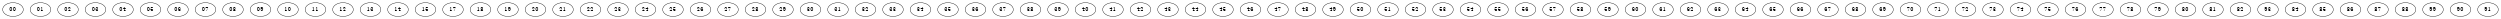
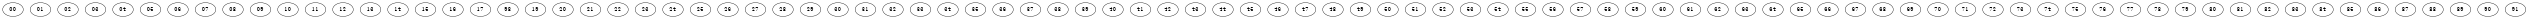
  digraph {
    node [gpsP="0x1.87927fc9e4bbp+5, -0x1.e9e5e5ec58835p+6" nameP="Main & Double Ditch Rd. Bellingham, WA"]
    00 [gpsP="0x1.8600c8cd63cb8p+5, -0x1.e9e6ef8055fbbp+6" nameP="Bellingham Station Bellingham, WA"]
    01 [gpsP="0x1.860fcdfba0f5bp+5, -0x1.e9f74553c7277p+6" nameP="Holly at Broadway Bellingham, WA"]
    02 [gpsP="0x1.86203a322af57p+5, -0x1.ea0cf52b90a78p+6" nameP="Bellingham Tech College (Lindbergh Ave.) Bellingham, WA"]
    03 [gpsP="0x1.86379661d6b4bp+5, -0x1.ea0333f5d0d21p+6" nameP="Maplewood & Cottonwood Bellingham, WA"]
    04 [gpsP="0x1.864f0739b024fp+5, -0x1.ea0cddd6e04cp+6" nameP="Bakerview at Fred Meyer Bellingham, WA"]
    05 [gpsP="0x1.8658c8c6adceep+5, -0x1.e9f70dd4d4d91p+6" nameP="Cordata Station Bellingham, WA"]
    06 [gpsP="0x1.862eb702602c9p+5, -0x1.e9e538ef34d6ap+6" nameP="St. Joseph Hospital Bellingham, WA"]
    07 [gpsP="0x1.861ab664ab7b4p+5, -0x1.e9e67253da72ap+6" nameP="Cornwall & Alabama Bellingham, WA"]
    08 [gpsP="0x1.85e88509bf9c6p+5, -0x1.e9f1633482be9p+6" nameP="WWU (V.U.) Bellingham, WA"]
    09 [gpsP="0x1.85c2d1e463c24p+5, -0x1.e9f615e54492dp+6" nameP="21st & Harris Bellingham, WA"]
    10 [gpsP="0x1.85c13701f4cccp+5, -0x1.ea02355dafde8p+6" nameP="12th & McKenzie Bellingham, WA"]
    11 [gpsP="0x1.85bd5afca5d87p+5, -0x1.e9f1ef8e98b49p+6" nameP="24th & Donovan Bellingham, WA"]
    12 [gpsP="0x1.85dcb691f7e4bp+5, -0x1.e9ef6e6106ab1p+6" nameP="WWU (H.H.) Bellingham, WA"]
    13 [gpsP="0x1.86253d99be828p+5, -0x1.e9f1c4b24c18p+6" nameP="Meridian & Illinois Bellingham, WA"]
    14 [gpsP="0x1.864b8305d95ddp+5, -0x1.e9f38eb0318b9p+6" nameP="Bellis Fair (Macy's) Bellingham, WA"]
    15 [gpsP="0x1.8678b69552e3p+5, -0x1.ea004816f0069p+6" nameP="Larkin & Hamilton Pl. Bellingham, WA"]
+   16 [gpsP="0x1.866f3b8c9e089p+5, -0x1.ea01f2b3e722cp+6" nameP="Pacific Rim Bellingham, WA"]
    17 [gpsP="0x1.878d81931296ep+5, -0x1.e9cf506a7b9eep+6" nameP="4th & Grover (Lynden) Bellingham, WA"]
-   18 [gpsP="0x1.87b3002264aedp+5, -0x1.e9b82546e165ep+6" nameP="Vinup & Aaron Dr. Bellingham, WA"]
+   18 [gpsP="0x1.87b3002264aedp+5, -0x1.e9b82546e165ep+6" nameP="Vinup & Aaron Dr. Bellingham, WA" label=98]
    19 [gpsP="0x1.87ad51dd4265dp+5, -0x1.e9cef5f336c3ep+6" nameP="Depot & Homestead Bellingham, WA"]
    20 [gpsP="0x1.877f5cf2495e1p+5, -0x1.e9eeb0b7c3505p+6" nameP="Lynden Station Bellingham, WA"]
    21 [gpsP="0x1.8721de19256afp+5, -0x1.e9f12817763e5p+6" nameP="Meridian & Pole Bellingham, WA"]
    22 [gpsP="0x1.85d72d432f29cp+5, -0x1.e9e6bd611efedp+6" nameP="32nd & Fielding Bellingham, WA"]
    23 [gpsP="0x1.8669ae4f3344p+5, -0x1.e9eeabffcdab2p+6" nameP="Wal-Mart Bellingham, WA"]
    24
    25 [gpsP="0x1.86aabab141561p+5, -0x1.ea29d2ccc10e5p+6" nameP="Northwest & Smith Bellingham, WA"]
    26 [gpsP="0x1.86c8ec6d7c046p+5, -0x1.ea492dce6f644p+6" nameP="Ferndale Station Bellingham, WA"]
    27 [gpsP="0x1.86c6e57cc6fbp+5, -0x1.ea5e9c6d89705p+6" nameP="Main & 3rd Bellingham, WA"]
    28 [gpsP="0x1.86c979760da35p+5, -0x1.ea773915cb436p+6" nameP="Mt. View & Church Rd. Bellingham, WA"]
    29 [gpsP="0x1.86e713f077cccp+5, -0x1.ea6871e6cd291p+6" nameP="Thornton & Vista Bellingham, WA"]
    30 [gpsP="0x1.85f5a87351307p+5, -0x1.e9d99483b0235p+6" nameP="Lakeway & Lincoln Bellingham, WA"]
    31 [gpsP="0x1.85f6817408e66p+5, -0x1.e9c52aac7bf47p+6" nameP="Lakeway & Yew Bellingham, WA"]
    32 [gpsP="0x1.85a6db86a3f39p+5, -0x1.e9c7cd90412b4p+6" nameP="Yew & Samish Way Bellingham, WA"]
    33 [gpsP="0x1.85d1530e9acd7p+5, -0x1.e9e2f19c8fee2p+6" nameP="Samish & Ridgemont Bellingham, WA"]
    34 [gpsP="0x1.8651376d54973p+5, -0x1.e9e9d8764e3afp+6" nameP="Bakerview & Deemer Bellingham, WA"]
    35 [gpsP="0x1.86495b1ad8c96p+5, -0x1.e9caacee0a343p+6" nameP="Bakerview Spur Rd. Bellingham, WA"]
    36 [gpsP="0x1.862f7403dddb1p+5, -0x1.e9d49fb6134cep+6" nameP="Sunset & Orleans Bellingham, WA"]
    37 [gpsP="0x1.86063ae2541d9p+5, -0x1.e9dd6f544bb1bp+6" nameP="Birchwood Center Bellingham, WA"]
    38 [gpsP="0x1.8648c352d0877p+5, -0x1.ea1a76d97b31p+6" nameP="Airport Dr. & Airport Way Bellingham, WA"]
    39 [gpsP="0x1.864cdf266ba49p+5, -0x1.ea4b5ff964db5p+6" nameP="Marietta: Hoff & Bayon Bellingham, WA"]
    40 [gpsP="0x1.865a70237e8a5p+5, -0x1.ea7c7e0d4c18ep+6" nameP="Lummi Tribal Center Bellingham, WA"]
    41 [gpsP="0x1.860954a7f8013p+5, -0x1.e9e92a3055326p+6" nameP="Lummi Ferry Bellingham, WA"]
    42 [gpsP="0x1.87f126634118p+5, -0x1.eaec27e953155p+6" nameP="Blaine (Cost Cutter) Bellingham, WA"]
    43 [gpsP="0x1.877ea3df6db94p+5, -0x1.eafd388a8b08ep+6" nameP="Birch Bay (Waterslides) Bellingham, WA"]
    44 [gpsP="0x1.875575048edbp+5, -0x1.eafc4fa05143cp+6" nameP="Birch Bay Square Bellingham, WA"]
    45 [gpsP="0x1.8756b327e018ep+5, -0x1.ea8d42d135e82p+6" nameP="Custer Bellingham, WA"]
    46 [gpsP="0x1.85de7db460c54p+5, -0x1.e9e11da887732p+6" nameP="Bill McDonald & Samish Bellingham, WA"]
    47 [gpsP="0x1.87f45f9df548fp+5, -0x1.eafee631f8a09p+6" nameP="Blaine City Hall Bellingham, WA"]
    48 [gpsP="0x1.87225e99e94abp+5, -0x1.e9c516f5e5cadp+6" nameP="Pole Rd. & Hannegan Bellingham, WA"]
    49 [gpsP="0x1.875c6dbf203bep+5, -0x1.e95d8764e3af6p+6" nameP="Everson (Main & Kirsch) Bellingham, WA"]
    50 [gpsP="0x1.876bc2eefd794p+5, -0x1.e94943830c8f6p+6" nameP="Nooksack Bellingham, WA"]
    51 [gpsP="0x1.87ff5290c68c4p+5, -0x1.e90f0c48e39eap+6" nameP="Sumas (420 Cherry) Bellingham, WA"]
    52 [gpsP="0x1.862fb620b8dd3p+5, -0x1.e9d8663c74fb5p+6" nameP="Sunset Square Bellingham, WA"]
    53 [gpsP="0x1.86bf62230ac7p+5, -0x1.e92721a642f55p+6" nameP="Nugents Corner Bellingham, WA"]
    54 [gpsP="0x1.86969c23b7953p+5, -0x1.e8dcfc829cfddp+6" nameP="Deming (Casino/Deming Rd.) Bellingham, WA"]
    55 [gpsP="0x1.864f672b8844p+5, -0x1.e8c5015c20924p+6" nameP="Van Zandt (Community Ctr.) Bellingham, WA"]
    56 [gpsP="0x1.875510d38cda7p+5, -0x1.e88e7bc3c5bd1p+6" nameP="Valero Station (Kendall) Bellingham, WA"]
    57 [gpsP="0x1.87995b5df4a7ep+5, -0x1.e89d3abe41ef9p+6" nameP="Kendall Rd. & Shamrock Rd. Bellingham, WA"]
    58 [gpsP="0x1.8359170d62bf1p+5, -0x1.e956362a5e786p+6" nameP="Skagit Station Bellingham, WA"]
    59 [gpsP="0x1.840fb84703ca9p+5, -0x1.e959043af8239p+6" nameP="Cook Rd. Park & Ride Bellingham, WA"]
    60 [gpsP="0x1.84f56b94a3909p+5, -0x1.e95c728b37d7p+6" nameP="Alger Park & Ride Bellingham, WA"]
    61 [gpsP="0x1.85de6f3bf7fddp+5, -0x1.e9dd99d2a47d2p+6" nameP="Lincoln Creek Park & Ride Bellingham, WA"]
    62 [gpsP="0x1.85d84449dbec2p+5, -0x1.e9f4ba51a005cp+6" nameP="WWU (Rec Ctr.) Bellingham, WA"]
    63 [gpsP="0x1.85f94799f284fp+5, -0x1.e9def43f019d9p+6" nameP="Potter & Humboldt Bellingham, WA"]
    64 [gpsP="0x1.85ea081146796p+5, -0x1.e9f033325c73ap+6" nameP="High Street Bellingham, WA"]
    65 [gpsP="0x1.85eab7711af55p+5, -0x1.e9e6e2435696ep+6" nameP="Sehome Village Bellingham, WA"]
    66 [gpsP="0x1.85b764d6436e1p+5, -0x1.e9e9976c98af9p+6" nameP="Old Fair. Pkwy. & 30th Bellingham, WA"]
    67 [gpsP="0x1.85b11ffdcc492p+5, -0x1.e9ffcff2f1fa8p+6" nameP="Chuckanut & Robin Ln. Bellingham, WA"]
    68 [gpsP="0x1.85c33a4723abp+5, -0x1.ea0b7ae5796cp+6" nameP="Fairhaven Trans Ctr. Bellingham, WA"]
    69 [gpsP="0x1.85d9567dbb16cp+5, -0x1.e9e91212513b6p+6" nameP="Birnham Wood Bellingham, WA"]
    70 [gpsP="0x1.85f23117d0006p+5, -0x1.e9e3189e5c77p+6" nameP="Ellis & Chestnut Bellingham, WA"]
    71 [gpsP="0x1.862541e6545d5p+5, -0x1.e9f6f6654c8afp+6" nameP="Northwest & Illinois Bellingham, WA"]
    72 [gpsP="0x1.8651348b22079p+5, -0x1.ea07d0d71d88ap+6" nameP="Northwest & Bakerview Bellingham, WA"]
    73 [gpsP="0x1.861aaadbe13ccp+5, -0x1.e9dc087af8c4ap+6" nameP="Alabama & James Bellingham, WA"]
    74 [gpsP="0x1.861aa9b499d02p+5, -0x1.e9c7f99a8b312p+6" nameP="Alabama & Woburn Bellingham, WA"]
    75 [gpsP="0x1.85ec03f1fd08p+5, -0x1.e9f4ea57f80eap+6" nameP="N. State & Cedar Bellingham, WA"]
    76 [gpsP="0x1.85f823422467cp+5, -0x1.e9986a5a10ed9p+6" nameP="Cable & Austin Bellingham, WA"]
    77 [gpsP="0x1.85b12f4cf4a56p+5, -0x1.e95864883fd5p+6" nameP="Sudden Valley Gate 13 Bellingham, WA"]
    78 [gpsP="0x1.8601cf42c8d27p+5, -0x1.e9bade2fcb9fap+6" nameP="Whatcom FallsPk (Electric) Bellingham, WA"]
    79 [gpsP="0x1.8620c15b7f829p+5, -0x1.e9aeef2fce23ep+6" nameP="Silver Beach Ave. Bellingham, WA"]
    80 [gpsP="0x1.86291c087442cp+5, -0x1.e9c66490a350dp+6" nameP="Barkley Village Bellingham, WA"]
    81 [gpsP="0x1.8636cd00cf32ep+5, -0x1.e9c7ed69fb466p+6" nameP="Sunset & Woburn Bellingham, WA"]
    82 [gpsP="0x1.8629f8b4b223dp+5, -0x1.e9fceee0f3cb4p+6" nameP="Squalicum H.S. Bellingham, WA"]
-   83 [gpsP="0x1.8640361b44ffep+5, -0x1.e9ae88cb153cbp+6" nameP="Welling & MacGrath Bellingham, WA" label=93]
+   83 [gpsP="0x1.8640361b44ffep+5, -0x1.e9ae88cb153cbp+6" nameP="Welling & MacGrath Bellingham, WA"]
    84 [gpsP="0x1.866503fb37436p+5, -0x1.e9fb784662baep+6" nameP="Cordata at Stuart Bellingham, WA"]
    85
    86 [gpsP="0x1.864b29e4d5d81p+5, -0x1.e9cc2480e8c8bp+6" nameP="4111 Bakerview Spur Rd. Bellingham, WA"]
    87 [gpsP="0x1.87210a569b175p+5, -0x1.e969813879c41p+6" nameP="Mission Rd. & Pole Rd. Bellingham, WA"]
    88 [gpsP="0x1.87831769a911p+5, -0x1.e890080587ff4p+6" nameP="Deep Valley & Red Valley"]
-   89 [gpsP="0x1.85f5bc87db2b3p+5, -0x1.e9defbfab7c1ap+6" nameP="Lakeway & Humboldt" label=99]
+   89 [gpsP="0x1.85f5bc87db2b3p+5, -0x1.e9defbfab7c1ap+6" nameP="Lakeway & Humboldt"]
    90 [gpsP="0x1.85f6558496d31p+5, -0x1.e9c7a028ffd39p+6" nameP="Lakeway & Woburn"]
    91 [gpsP="0x1.7a10d91b8fa88p+5, -0x1.bef1a38906a46p+6" nameP="Sudden Valley Gate 1"]
  }
